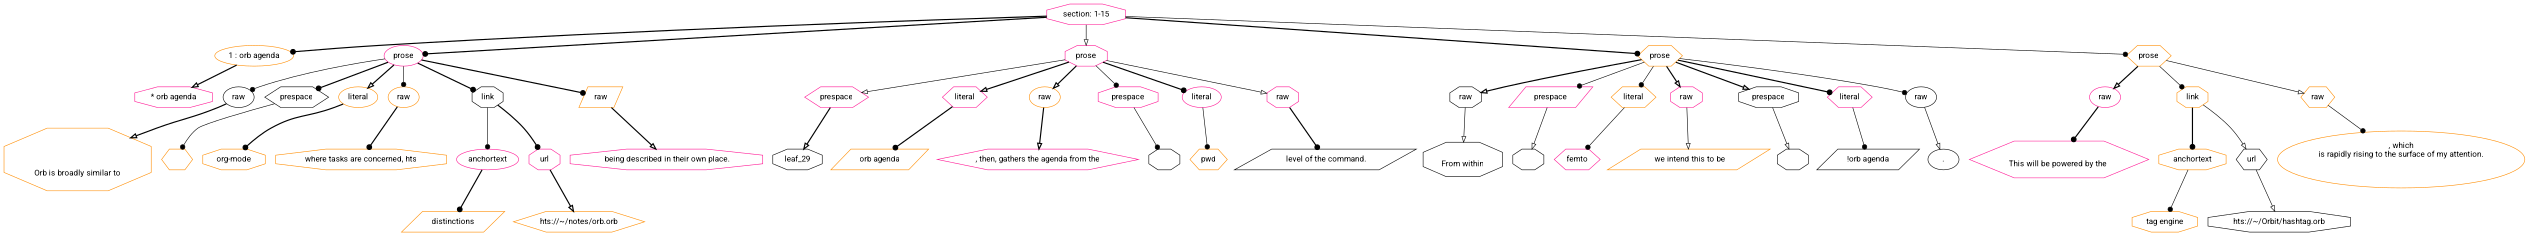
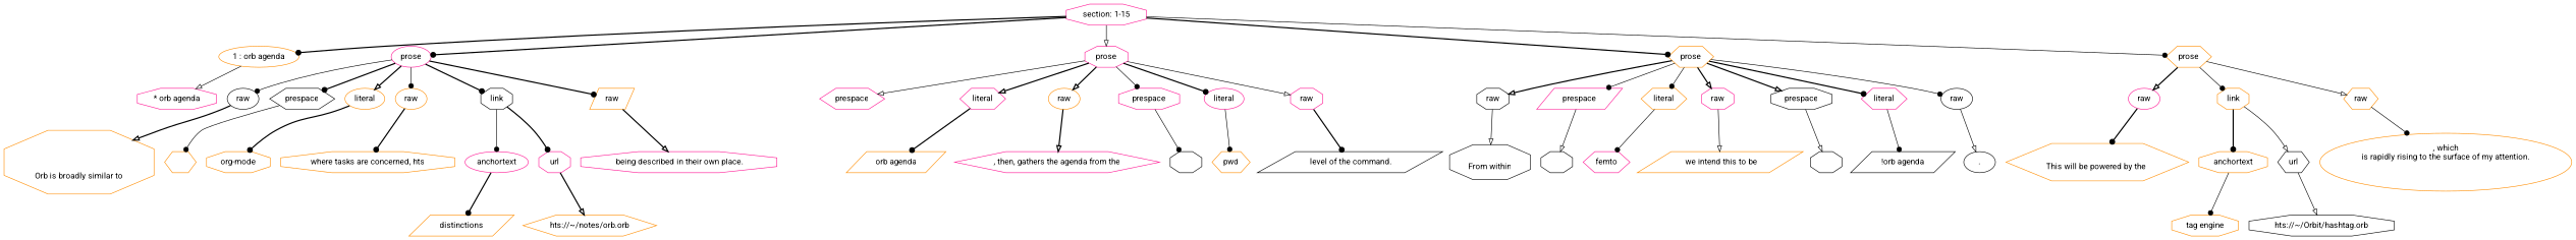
  digraph {
    fontname=Roboto
    node [color=darkorange fontname=Roboto shape=octagon]
    edge [arrowhead=dot fontname=Roboto style=bold]
    n1 [color=deeppink label="section: 1-15"]
    n2 [label="1 : orb agenda" shape=ellipse]
    n3 [color=deeppink label=prose shape=ellipse]
    n4 [color=deeppink label=prose]
    n5 [label=prose shape=hexagon]
    n6 [label=prose shape=hexagon]
    n7 [color=black label=raw shape=ellipse]
    n8 [color=black label=prespace shape=hexagon]
    n9 [label=literal shape=ellipse]
    n10 [label=raw shape=ellipse]
    n11 [color=black label=link]
    n12 [label=raw shape=parallelogram]
    n13 [color=deeppink label=anchortext shape=ellipse]
    n14 [color=deeppink label=url]
    n15 [color=deeppink label=prespace shape=hexagon]
    n16 [color=deeppink label=literal shape=hexagon]
    n17 [label=raw shape=ellipse]
    n18 [color=deeppink label=prespace]
    n19 [color=deeppink label=literal shape=ellipse]
    n20 [color=deeppink label=raw]
    n21 [color=black label=raw]
    n22 [color=deeppink label=prespace shape=parallelogram]
    n23 [label=literal shape=hexagon]
    n24 [color=deeppink label=raw]
    n25 [color=black label=prespace]
    n26 [color=deeppink label=literal shape=hexagon]
    n27 [color=black label=raw shape=ellipse]
    n28 [color=deeppink label=raw shape=ellipse]
    n29 [label=link]
    n30 [label=raw shape=hexagon]
    n31 [label=anchortext]
    n32 [color=black label=url shape=hexagon]
    n33 [color=deeppink label="* orb agenda"]
    n34 [label="\n\n\nOrb is broadly similar to"]
    n35 [label=" " shape=hexagon]
    n36 [label="org-mode"]
    n37 [label="where tasks are concerned, hts"]
    n38 [color=deeppink label=" being described in their own place.\n"]
    n39 [label=distinctions shape=parallelogram]
    n40 [label="hts://~/notes/orb.orb" shape=hexagon]
-   leaf_29 [color=black]
    n42 [label="orb agenda" shape=parallelogram]
    n43 [color=deeppink label=", then, gathers the agenda from the" shape=hexagon]
    n44 [color=black label=" "]
    n45 [label=pwd shape=hexagon]
    n46 [color=black label=" level of the command.\n" shape=parallelogram]
    n47 [color=black label="\nFrom within"]
    n48 [color=black label=" "]
    n49 [color=deeppink label=femto shape=hexagon]
    n50 [label=" we intend this to be" shape=parallelogram]
    n51 [color=black label=" "]
    n52 [color=black label="!orb agenda" shape=parallelogram]
    n53 [color=black label=".\n" shape=ellipse]
-   n54 [color=deeppink label="\nThis will be powered by the " shape=hexagon]
+   n54 [label="\nThis will be powered by the " shape=hexagon]
    n55 [label=", which\nis rapidly rising to the surface of my attention.\n\n\n" shape=ellipse]
    n56 [label="tag engine"]
    n57 [color=black label="hts://~/Orbit/hashtag.orb"]
    subgraph sub_1 {
      rank=same
      n1
    }
    subgraph sub_2 {
      rank=same
      n2
      n3
      n4
      n5
      n6
    }
    subgraph sub_3 {
      rank=same
      n7
      n8
      n9
      n10
      n11
      n12
    }
    subgraph sub_4 {
      rank=same
      n13
      n14
    }
    subgraph sub_5 {
      rank=same
      n15
      n16
      n17
      n18
      n19
      n20
    }
    subgraph sub_6 {
      rank=same
      n21
      n22
      n23
      n24
      n25
      n26
      n27
    }
    subgraph sub_7 {
      rank=same
      n28
      n29
      n30
    }
    subgraph sub_8 {
      rank=same
      n31
      n32
    }
    n1 -> n2
    n1 -> n3
    n1 -> n4 [arrowhead=onormal style=solid]
    n1 -> n5
    n1 -> n6 [style=solid]
-   n2 -> n33 [arrowhead=onormal]
+   n2 -> n33 [arrowhead=onormal style=solid]
    n3 -> n7 [style=solid]
    n3 -> n8
    n3 -> n9 [arrowhead=onormal]
    n3 -> n10 [style=solid]
    n3 -> n11
    n3 -> n12
    n4 -> n15 [arrowhead=onormal style=solid]
    n4 -> n16 [arrowhead=onormal]
    n4 -> n17 [arrowhead=onormal]
    n4 -> n18 [style=solid]
    n4 -> n19
    n4 -> n20 [arrowhead=onormal style=solid]
    n5 -> n21 [arrowhead=onormal]
    n5 -> n22 [style=solid]
    n5 -> n23 [style=solid]
    n5 -> n24 [arrowhead=onormal]
    n5 -> n25 [arrowhead=onormal]
    n5 -> n26
    n5 -> n27 [style=solid]
    n6 -> n28 [arrowhead=onormal]
    n6 -> n29 [style=solid]
    n6 -> n30 [arrowhead=onormal style=solid]
    n7 -> n34 [arrowhead=onormal]
    n8 -> n35 [style=solid]
    n9 -> n36
    n10 -> n37
    n11 -> n13 [style=solid]
    n11 -> n14
    n12 -> n38 [arrowhead=onormal]
    n13 -> n39
    n14 -> n40 [arrowhead=onormal]
-   n15 -> leaf_29 [arrowhead=onormal]
    n16 -> n42
    n17 -> n43 [arrowhead=onormal]
    n18 -> n44 [style=solid]
    n19 -> n45 [style=solid]
    n20 -> n46
    n21 -> n47 [arrowhead=onormal style=solid]
    n22 -> n48 [arrowhead=onormal style=solid]
    n23 -> n49 [style=solid]
    n24 -> n50 [arrowhead=onormal style=solid]
    n25 -> n51 [arrowhead=onormal style=solid]
    n26 -> n52 [style=solid]
    n27 -> n53 [arrowhead=onormal style=solid]
    n28 -> n54
    n29 -> n31
    n29 -> n32 [arrowhead=onormal style=solid]
    n30 -> n55 [style=solid]
    n31 -> n56 [style=solid]
    n32 -> n57 [arrowhead=onormal style=solid]
  }
